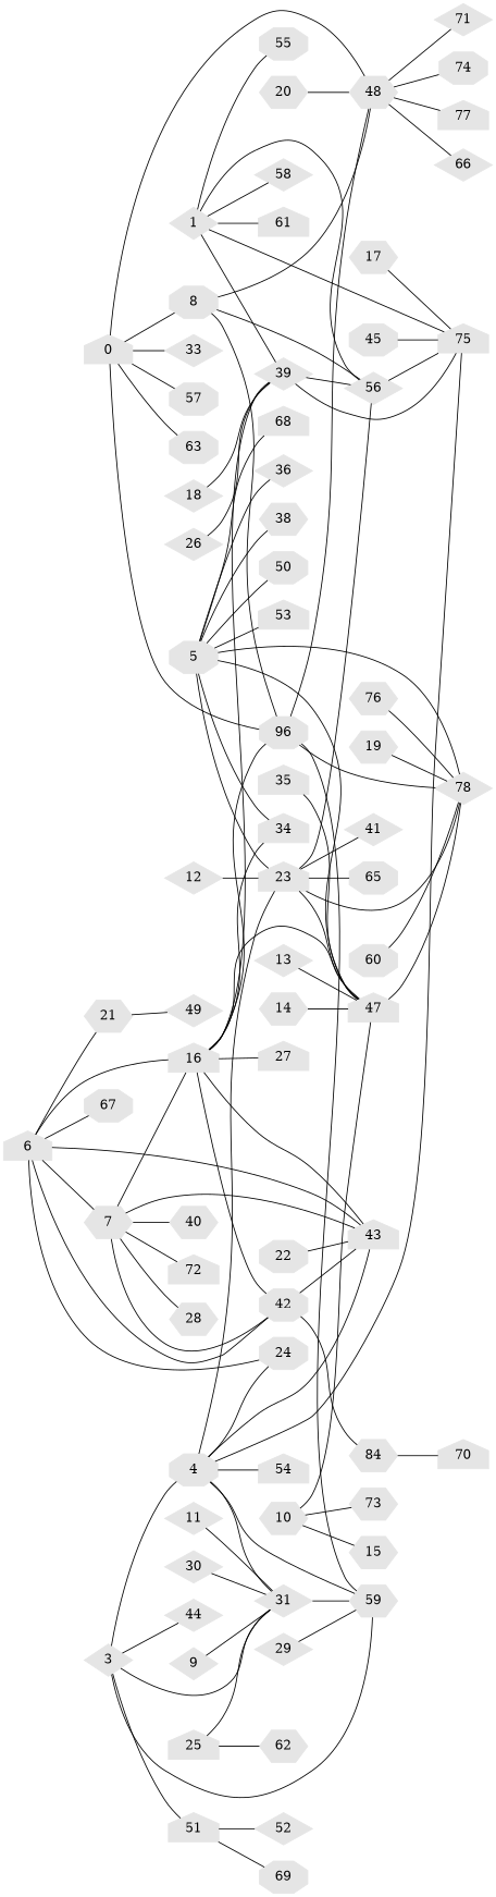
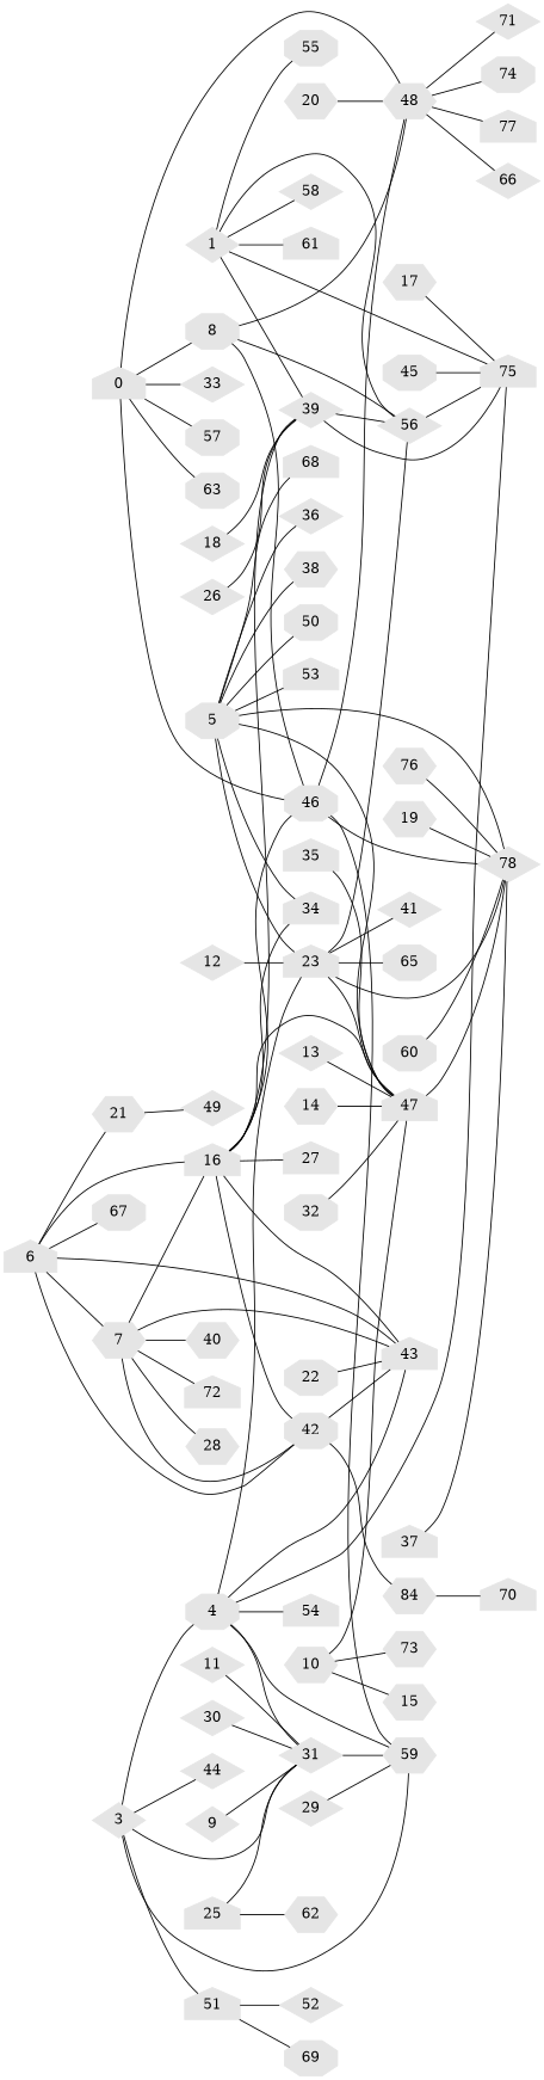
  graph {
    rankdir=LR
    node [color=gray90 shape=diamond style=filled]
    edge [weight=1.0]
    1
    39
    55 [shape=octagon]
    56
    58
    61 [shape=house]
    75 [shape=house]
    n8 [label=0 shape=house]
    8 [shape=octagon]
    33
-   46 [shape=octagon label=96]
+   46 [shape=octagon]
    48 [shape=hexagon]
    57 [shape=octagon]
    63 [shape=octagon]
    59 [shape=hexagon]
    78
    66
    71
    74 [shape=octagon]
    77 [shape=house]
    4 [shape=octagon]
    3
    31
    44
    51 [shape=house]
    23 [shape=house]
-   24 [shape=octagon]
    43 [shape=house]
    54 [shape=house]
    69 [shape=octagon]
    52
    47 [shape=house]
    41
    65 [shape=octagon]
    5 [shape=octagon]
    34 [shape=house]
    36
    38 [shape=hexagon]
    50 [shape=octagon]
    53 [shape=house]
    68 [shape=house]
    6 [shape=house]
    7 [shape=hexagon]
    16 [shape=house]
    21 [shape=hexagon]
    42 [shape=octagon]
    67 [shape=octagon]
    28 [shape=hexagon]
    40 [shape=hexagon]
    72 [shape=house]
    27 [shape=house]
    49
    n53 [label=84 shape=hexagon]
    9
    10 [shape=hexagon]
    15 [shape=hexagon]
    73 [shape=hexagon]
    11
    12
    13
    14 [shape=hexagon]
    17 [shape=hexagon]
    18
    19 [shape=hexagon]
    20 [shape=hexagon]
    22 [shape=octagon]
    25 [shape=house]
    62 [shape=hexagon]
    26
    29
    30
+   32 [shape=octagon]
    35 [shape=house]
+   37 [shape=house]
    70 [shape=house]
    45 [shape=octagon]
    60 [shape=octagon]
    76 [shape=hexagon]
    1 -- 39 [weight=2.0]
    1 -- 55
    1 -- 56 [weight=2.0]
    1 -- 58
    1 -- 61
    1 -- 75 [weight=2.0]
    39 -- 56
    39 -- 75
    56 -- 75
    n8 -- 8 [weight=2.0]
    n8 -- 33
    n8 -- 46 [weight=2.0]
    n8 -- 48 [weight=2.0]
    n8 -- 57
    n8 -- 63
    8 -- 56 [weight=2.0]
    8 -- 46
    8 -- 48
    46 -- 48
    46 -- 59
    46 -- 78
    48 -- 66
    48 -- 71
    48 -- 74
    48 -- 77
    4 -- 75
    4 -- 59 [weight=2.0]
    4 -- 31 [weight=2.0]
    4 -- 23
-   4 -- 24
    4 -- 43
    4 -- 54
    3 -- 59
    3 -- 4 [weight=2.0]
    3 -- 31
    3 -- 44
    3 -- 51
    31 -- 59
    51 -- 69
    51 -- 52
    23 -- 56
    23 -- 78
    23 -- 47
    23 -- 41
    23 -- 65
    47 -- 78
    5 -- 78 [weight=2.0]
    5 -- 23 [weight=2.0]
    5 -- 47 [weight=2.0]
    5 -- 34
    5 -- 36
    5 -- 38
    5 -- 50
    5 -- 53
    5 -- 68
-   6 -- 24
    6 -- 43
    6 -- 7
    6 -- 16
    6 -- 21
    6 -- 42
    6 -- 67
    7 -- 43
    7 -- 16
    7 -- 42
    7 -- 28
    7 -- 40
    7 -- 72
    16 -- 39
    16 -- 46
    16 -- 43
    16 -- 47
    16 -- 34
    16 -- 42
    16 -- 27
    21 -- 49
    42 -- 43
    42 -- n53
    n53 -- 70
    9 -- 31
    10 -- 47
    10 -- 15
    10 -- 73
    11 -- 31
    12 -- 23
    13 -- 47
    14 -- 47
    17 -- 75
    18 -- 39
    19 -- 78
    20 -- 48
    22 -- 43
    25 -- 31
    25 -- 62
    26 -- 39
    29 -- 59
    30 -- 31
+   32 -- 47
    35 -- 47
+   37 -- 78
    45 -- 75
    60 -- 78
    76 -- 78
  }
